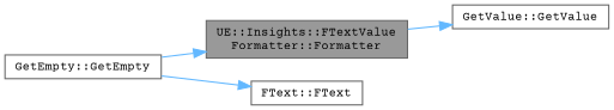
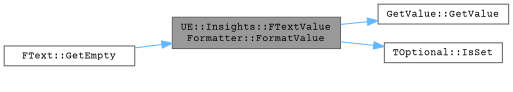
  digraph {
    fontname="Courier Prime"
    rankdir=LR
    node [color=grey40 fillcolor=white fontname="Courier Prime" fontsize=10 shape=box style=filled]
    edge [color=steelblue1 fontname="Courier Prime" fontsize=10 labelfontname=Helvetica labelfontsize=10 style=solid]
-   n1 [color=gray40 fillcolor=grey60 fontcolor=black height=0.2 label="UE::Insights::FTextValue\lFormatter::Formatter" width=0.4]
+   n1 [color=gray40 fillcolor=grey60 fontcolor=black height=0.2 label="UE::Insights::FTextValue\lFormatter::FormatValue" width=0.4]
    n2 [height=0.2 label="GetValue::GetValue" width=0.4]
-   n4 [height=0.2 label="GetEmpty::GetEmpty" width=0.4]
-   n5 [height=0.2 label="FText::FText" width=0.4]
+   n3 [height=0.2 label="TOptional::IsSet" width=0.4]
+   n4 [height=0.2 label="FText::GetEmpty" width=0.4]
    n1 -> n2
+   n1 -> n3
    n4 -> n1
-   n4 -> n5
  }
